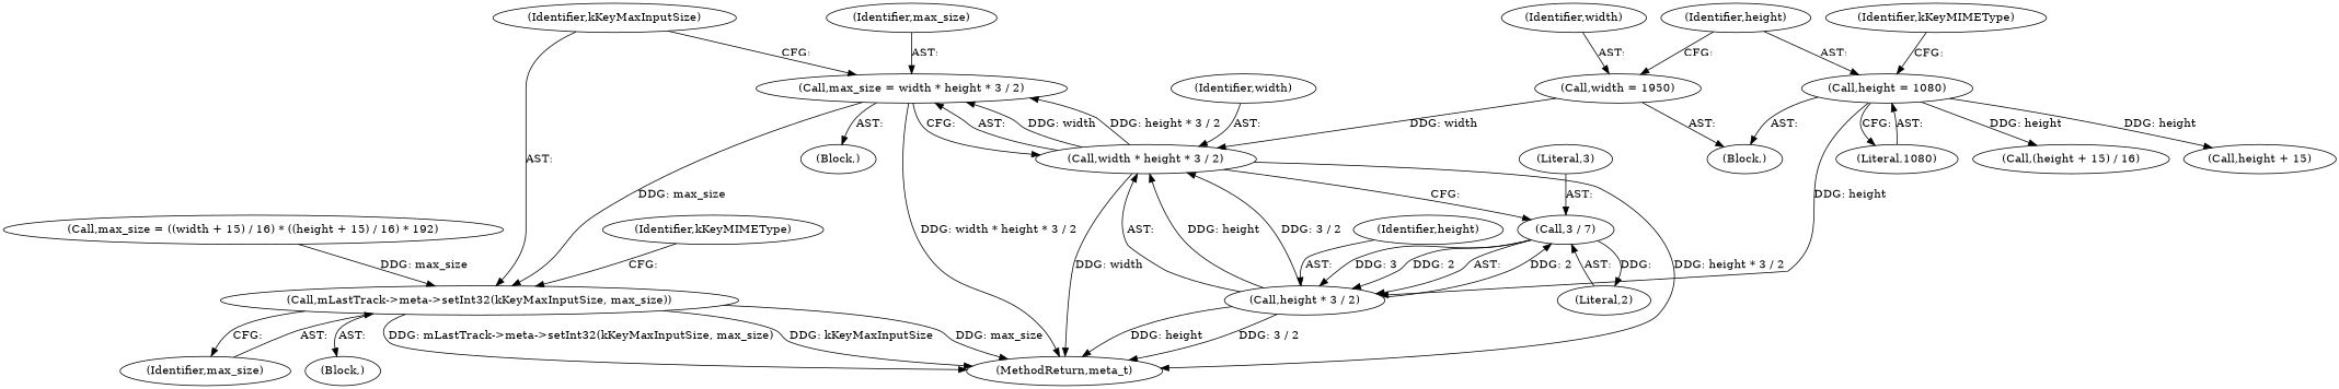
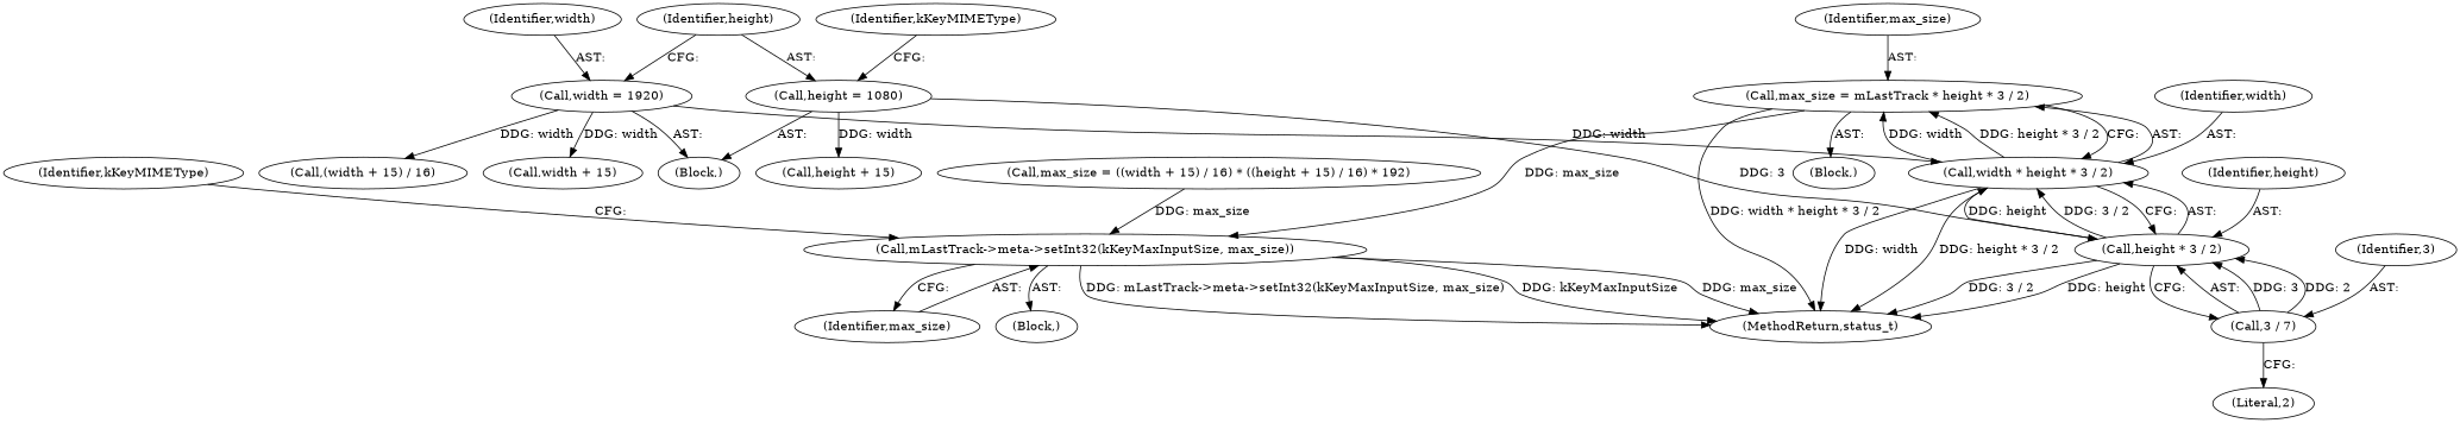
  digraph {
-   n1 [label="(Call,max_size = width * height * 3 / 2)"]
+   n1 [label="(Call,max_size = mLastTrack * height * 3 / 2)"]
    n2 [label="(Call,width * height * 3 / 2)"]
    n3 [label="(Call,mLastTrack->meta->setInt32(kKeyMaxInputSize, max_size))"]
    n4 [label="(Block,)"]
-   n5 [label="(MethodReturn,meta_t)"]
+   n5 [label="(MethodReturn,status_t)"]
    n6 [label="(Call,height * 3 / 2)"]
    n7 [label="(Identifier,max_size)"]
    n8 [label="(Block,)"]
    n9 [label="(Call,3 / 7)"]
-   n10 [label="(Call,width = 1950)"]
+   n10 [label="(Call,width = 1920)"]
    n11 [label="(Block,)"]
+   n12 [label="(Call,(width + 15) / 16)"]
+   n13 [label="(Call,width + 15)"]
    n14 [label="(Literal,2)"]
    n15 [label="(Call,height = 1080)"]
-   n16 [label="(Literal,1080)"]
-   n17 [label="(Call,(height + 15) / 16)"]
    n18 [label="(Call,height + 15)"]
-   n19 [label="(Literal,3)"]
+   n19 [label="(Identifier,3)"]
    n20 [label="(Call,max_size = ((width + 15) / 16) * ((height + 15) / 16) * 192)"]
    n21 [label="(Identifier,height)"]
    n22 [label="(Identifier,width)"]
    n23 [label="(Identifier,kKeyMIMEType)"]
    n24 [label="(Identifier,max_size)"]
-   n25 [label="(Identifier,kKeyMaxInputSize)"]
    n26 [label="(Identifier,width)"]
    n27 [label="(Identifier,kKeyMIMEType)"]
    n28 [label="(Identifier,height)"]
    n1 -> n2 [label="CFG: "]
    n1 -> n3 [label="DDG: max_size"]
    n1 -> n4 [label="AST: "]
    n1 -> n5 [label="DDG: width * height * 3 / 2"]
    n2 -> n1 [label="AST: "]
    n2 -> n1 [label="DDG: width"]
    n2 -> n1 [label="DDG: height * 3 / 2"]
    n2 -> n5 [label="DDG: width"]
    n2 -> n5 [label="DDG: height * 3 / 2"]
-   n2 -> n9 [label="CFG: "]
+   n2 -> n6 [label="CFG: "]
    n3 -> n5 [label="DDG: max_size"]
    n3 -> n5 [label="DDG: mLastTrack->meta->setInt32(kKeyMaxInputSize, max_size)"]
    n3 -> n5 [label="DDG: kKeyMaxInputSize"]
    n3 -> n7 [label="CFG: "]
    n3 -> n8 [label="AST: "]
    n6 -> n2 [label="AST: "]
    n6 -> n2 [label="DDG: height"]
    n6 -> n2 [label="DDG: 3 / 2"]
    n6 -> n5 [label="DDG: 3 / 2"]
    n6 -> n5 [label="DDG: height"]
-   n6 -> n9 [label="DDG: 2"]
+   n6 -> n9 [label="CFG: "]
    n7 -> n3 [label="AST: "]
    n9 -> n6 [label="AST: "]
    n9 -> n6 [label="DDG: 3"]
    n9 -> n6 [label="DDG: 2"]
-   n9 -> n14 [label="DDG: "]
+   n9 -> n14 [label="CFG: "]
    n10 -> n2 [label="DDG: width"]
    n10 -> n11 [label="AST: "]
-   n14 -> n9 [label="AST: "]
-   n15 -> n6 [label="DDG: height"]
+   n10 -> n12 [label="DDG: width"]
+   n10 -> n13 [label="DDG: width"]
+   n15 -> n6 [label="DDG: 3"]
    n15 -> n11 [label="AST: "]
-   n15 -> n16 [label="CFG: "]
-   n15 -> n17 [label="DDG: height"]
-   n15 -> n18 [label="DDG: height"]
-   n16 -> n15 [label="AST: "]
+   n15 -> n18 [label="DDG: width"]
    n19 -> n9 [label="AST: "]
    n20 -> n3 [label="DDG: max_size"]
    n21 -> n10 [label="CFG: "]
    n21 -> n15 [label="AST: "]
    n22 -> n10 [label="AST: "]
    n23 -> n15 [label="CFG: "]
    n24 -> n1 [label="AST: "]
-   n25 -> n1 [label="CFG: "]
-   n25 -> n3 [label="AST: "]
    n26 -> n2 [label="AST: "]
    n27 -> n3 [label="CFG: "]
    n28 -> n6 [label="AST: "]
  }
